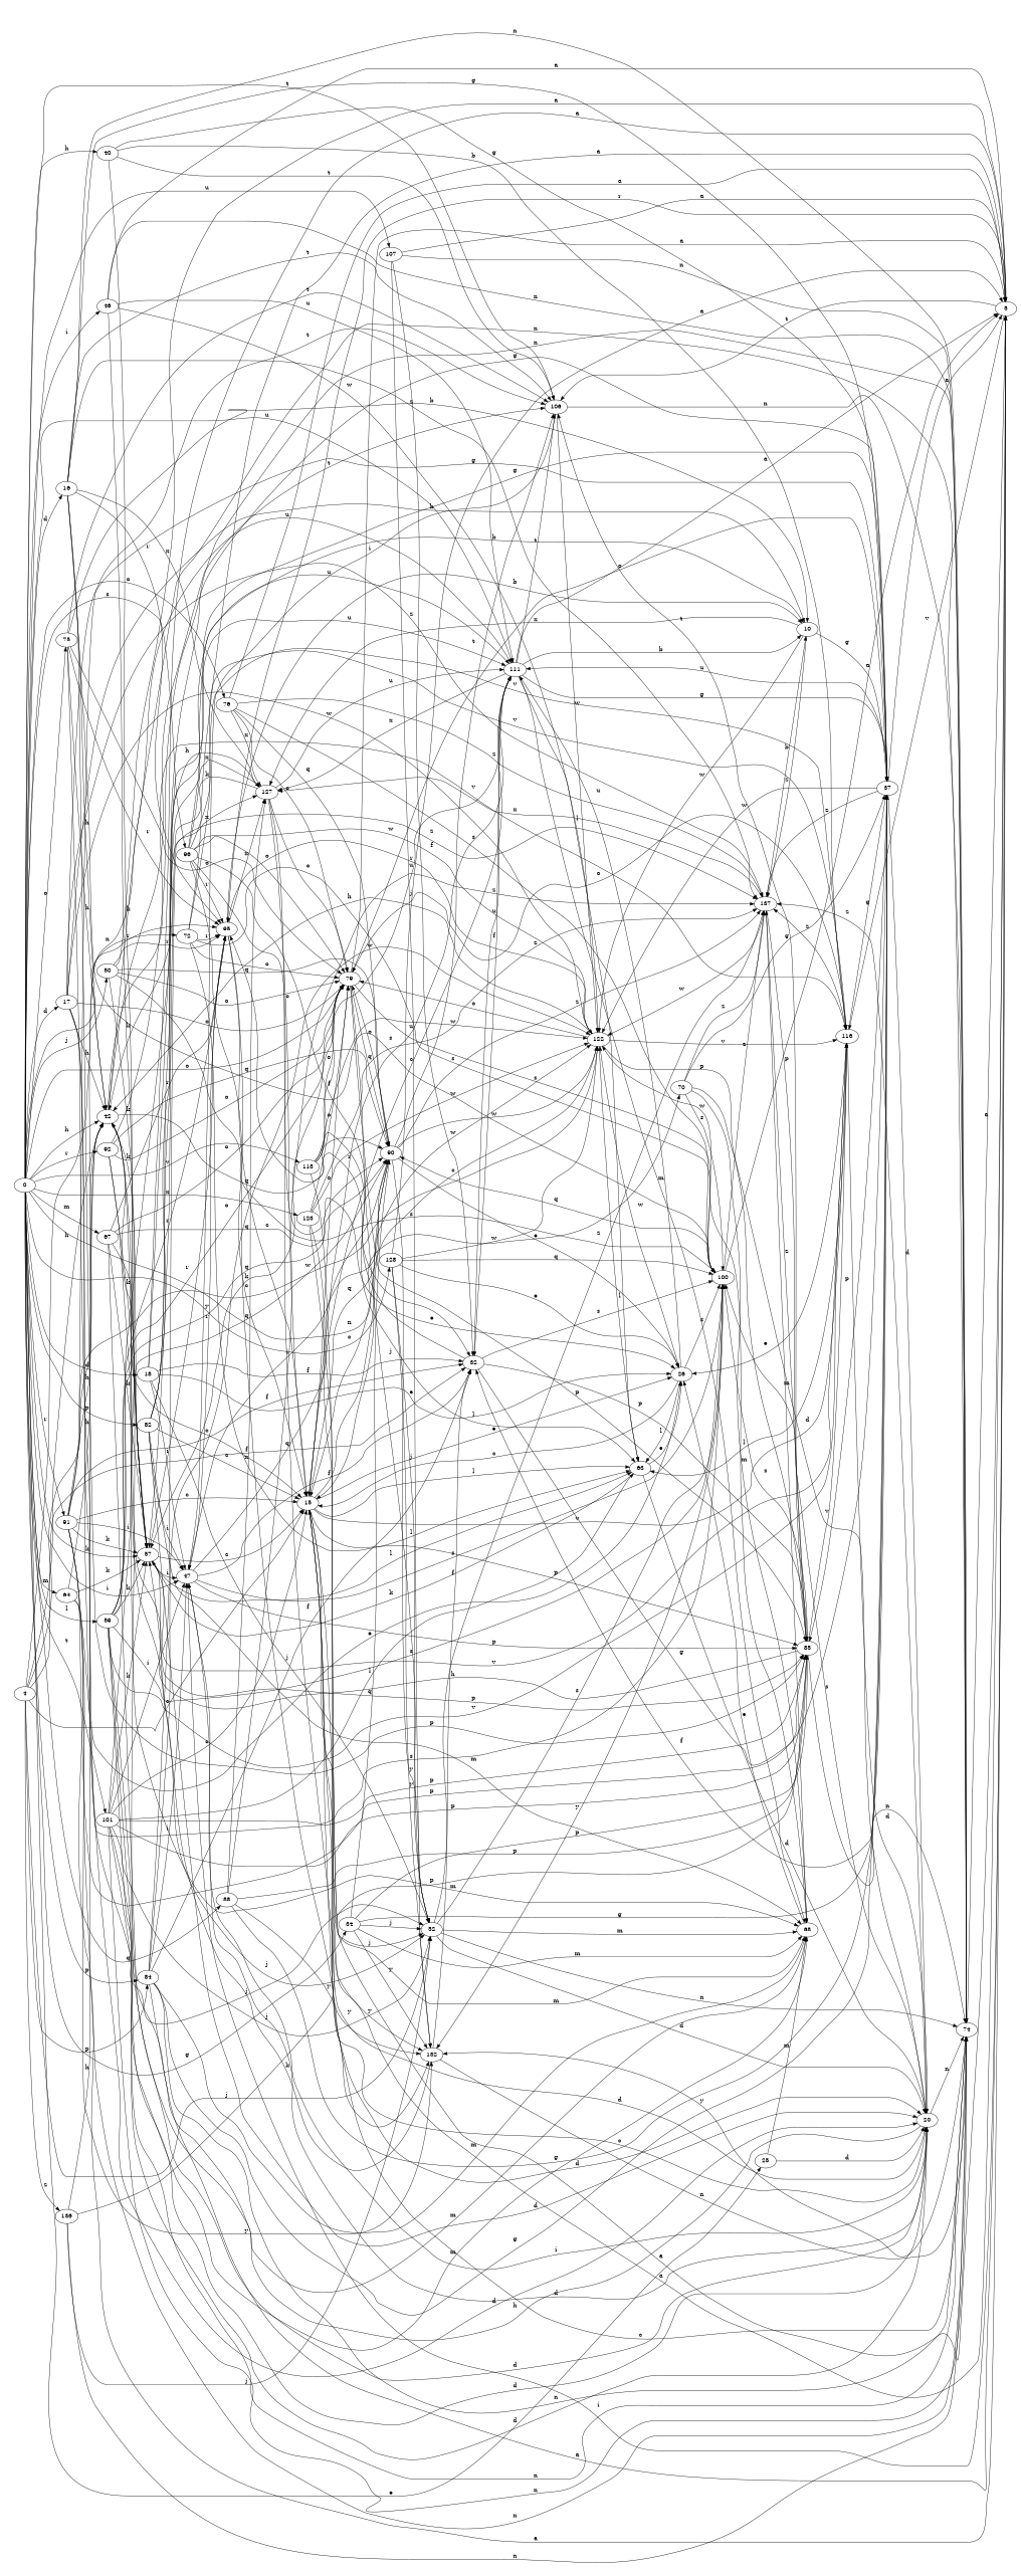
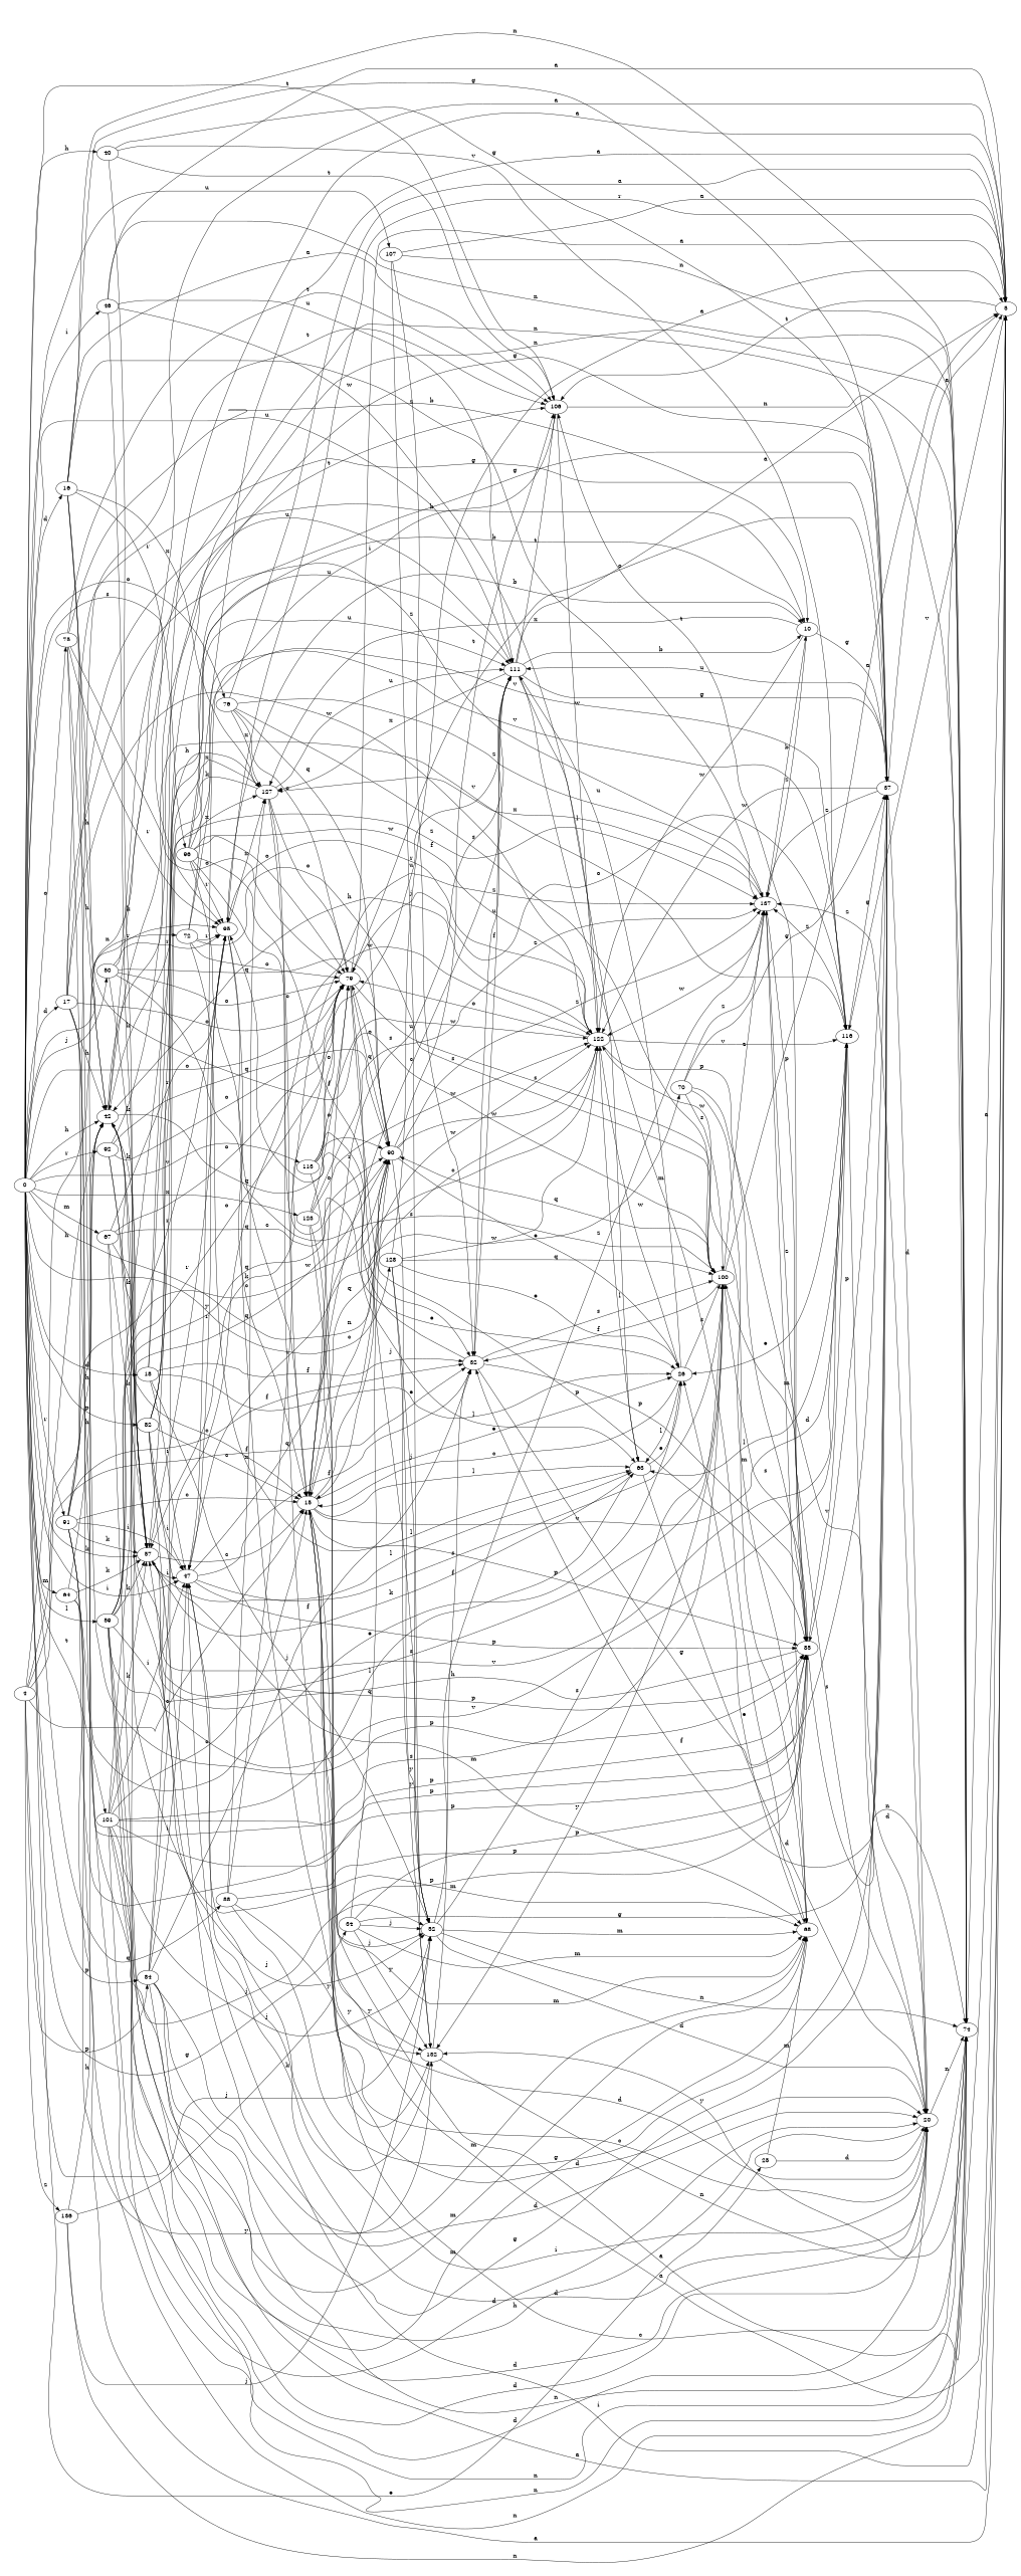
  strict digraph {
    rankdir=LR
    0
    16
    17
    18
    25
    34
    40
    42
    46
    47
    50
    57
    59
    64
    67
    70
    72
    75
    76
    79
    82
    84
    88
    91
    92
    96
    101
    106
    107
    111
    113
    123
    128
    95
    37
    127
    137
    85
    74
    100
    122
    10
    20
    32
    52
    5
    26
    68
    90
    132
    116
    15
    63
    4
    136
    0 -> 16 [label=d]
    0 -> 17 [label=d]
    0 -> 18 [label=d]
    0 -> 25 [label=e]
    0 -> 34 [label=g]
    0 -> 40 [label=h]
    0 -> 42 [label=h]
    0 -> 46 [label=i]
    0 -> 47 [label=i]
    0 -> 50 [label=j]
    0 -> 57 [label=k]
    0 -> 59 [label=l]
    0 -> 64 [label=m]
    0 -> 67 [label=m]
    0 -> 70 [label=n]
    0 -> 72 [label=n]
    0 -> 75 [label=o]
    0 -> 76 [label=o]
    0 -> 79 [label=o]
    0 -> 82 [label=p]
    0 -> 84 [label=p]
    0 -> 88 [label=q]
    0 -> 91 [label=r]
    0 -> 92 [label=r]
    0 -> 96 [label=s]
    0 -> 101 [label=t]
    0 -> 106 [label=t]
    0 -> 107 [label=u]
    0 -> 111 [label=u]
    0 -> 113 [label=v]
    0 -> 123 [label=x]
    0 -> 128 [label=y]
    16 -> 42 [label=h]
-   16 -> 106 [label=t]
+   16 -> 106 [label=a]
    16 -> 95 [label=r]
    16 -> 37 [label=g]
    16 -> 127 [label=x]
    16 -> 137 [label=z]
    16 -> 85 [label=p]
    16 -> 74 [label=n]
    16 -> 100 [label=s]
    17 -> 42 [label=h]
    17 -> 79 [label=o]
    17 -> 37 [label=g]
    17 -> 137 [label=z]
    17 -> 85 [label=p]
    17 -> 122 [label=w]
    17 -> 10 [label=b]
    17 -> 20 [label=d]
    18 -> 47 [label=i]
    18 -> 37 [label=g]
    18 -> 32 [label=f]
    18 -> 52 [label=j]
    18 -> 5 [label=a]
    18 -> 26 [label=e]
    25 -> 20 [label=d]
    25 -> 68 [label=m]
    34 -> 37 [label=g]
    34 -> 85 [label=p]
    34 -> 52 [label=j]
    34 -> 68 [label=m]
    34 -> 90 [label=q]
    34 -> 132 [label=y]
    40 -> 57 [label=k]
    40 -> 106 [label=t]
    40 -> 37 [label=g]
-   40 -> 116 [label=b]
+   40 -> 116 [label=v]
    42 -> 57 [label=k]
    42 -> 106 [label=t]
    42 -> 74 [label=n]
    42 -> 52 [label=j]
    42 -> 90 [label=q]
    42 -> 116 [label=v]
    46 -> 57 [label=k]
    46 -> 111 [label=u]
    46 -> 74 [label=n]
    46 -> 122 [label=w]
    46 -> 5 [label=a]
    47 -> 95 [label=r]
    47 -> 85 [label=p]
    47 -> 100 [label=s]
    47 -> 20 [label=d]
    47 -> 32 [label=f]
    47 -> 90 [label=q]
    50 -> 57 [label=k]
    50 -> 79 [label=o]
    50 -> 95 [label=r]
    50 -> 100 [label=s]
    50 -> 5 [label=a]
    50 -> 90 [label=q]
    57 -> 47 [label=i]
    57 -> 95 [label=r]
    57 -> 85 [label=p]
    57 -> 116 [label=v]
    57 -> 15 [label=c]
    57 -> 63 [label=l]
    59 -> 57 [label=k]
    59 -> 79 [label=o]
    59 -> 95 [label=r]
    59 -> 137 [label=z]
    59 -> 74 [label=n]
    59 -> 100 [label=s]
    59 -> 20 [label=d]
    59 -> 68 [label=m]
    59 -> 90 [label=q]
    59 -> 116 [label=v]
    64 -> 42 [label=h]
    64 -> 57 [label=k]
    64 -> 26 [label=e]
    64 -> 132 [label=y]
    67 -> 57 [label=k]
    67 -> 79 [label=o]
    67 -> 95 [label=r]
    67 -> 20 [label=d]
    67 -> 90 [label=q]
    67 -> 15 [label=c]
    70 -> 37 [label=g]
    70 -> 137 [label=z]
    70 -> 100 [label=s]
    70 -> 20 [label=d]
    70 -> 68 [label=m]
    72 -> 79 [label=o]
    72 -> 95 [label=r]
    72 -> 100 [label=s]
    72 -> 5 [label=a]
    72 -> 116 [label=v]
    72 -> 63 [label=l]
    75 -> 42 [label=h]
    75 -> 79 [label=o]
    75 -> 106 [label=t]
    75 -> 95 [label=r]
    75 -> 10 [label=b]
    75 -> 52 [label=j]
    76 -> 79 [label=o]
    76 -> 127 [label=x]
    76 -> 137 [label=z]
    76 -> 100 [label=s]
    76 -> 5 [label=a]
    76 -> 90 [label=q]
    79 -> 57 [label=k]
    79 -> 85 [label=p]
    79 -> 100 [label=s]
    79 -> 52 [label=j]
    79 -> 5 [label=a]
    79 -> 90 [label=q]
    82 -> 47 [label=i]
    82 -> 111 [label=u]
    82 -> 37 [label=g]
    82 -> 127 [label=x]
    82 -> 20 [label=d]
    82 -> 68 [label=m]
    82 -> 15 [label=c]
    84 -> 47 [label=i]
    84 -> 37 [label=g]
    84 -> 127 [label=x]
    84 -> 74 [label=n]
    84 -> 122 [label=w]
    84 -> 32 [label=f]
    84 -> 5 [label=a]
    84 -> 68 [label=m]
    88 -> 37 [label=g]
    88 -> 127 [label=x]
    88 -> 137 [label=z]
    88 -> 85 [label=p]
    88 -> 132 [label=y]
    91 -> 42 [label=h]
    91 -> 47 [label=i]
    91 -> 57 [label=k]
    91 -> 106 [label=t]
    91 -> 111 [label=u]
    91 -> 85 [label=p]
    91 -> 74 [label=n]
    91 -> 32 [label=f]
    91 -> 5 [label=a]
    91 -> 15 [label=c]
    92 -> 57 [label=k]
    92 -> 79 [label=o]
    92 -> 74 [label=n]
    92 -> 68 [label=m]
    92 -> 90 [label=q]
    96 -> 79 [label=o]
    96 -> 111 [label=u]
    96 -> 95 [label=r]
    96 -> 122 [label=w]
    96 -> 10 [label=b]
    96 -> 32 [label=f]
    96 -> 26 [label=e]
    96 -> 116 [label=v]
    96 -> 15 [label=c]
    101 -> 47 [label=i]
    101 -> 57 [label=k]
    101 -> 85 [label=p]
    101 -> 74 [label=n]
    101 -> 100 [label=s]
    101 -> 20 [label=d]
    101 -> 52 [label=j]
    101 -> 68 [label=m]
    101 -> 90 [label=q]
    101 -> 15 [label=c]
    101 -> 63 [label=l]
    106 -> 47 [label=i]
    106 -> 74 [label=n]
    106 -> 122 [label=w]
    107 -> 74 [label=n]
    107 -> 32 [label=f]
    107 -> 52 [label=j]
    107 -> 5 [label=a]
    111 -> 106 [label=t]
    111 -> 37 [label=g]
    111 -> 127 [label=x]
    111 -> 10 [label=b]
    111 -> 32 [label=f]
    111 -> 5 [label=a]
    111 -> 68 [label=m]
    111 -> 15 [label=c]
    111 -> 63 [label=l]
    113 -> 79 [label=o]
    113 -> 111 [label=u]
    113 -> 122 [label=w]
    113 -> 5 [label=a]
    113 -> 63 [label=l]
    123 -> 79 [label=o]
    123 -> 137 [label=z]
    123 -> 122 [label=w]
    123 -> 5 [label=a]
    123 -> 68 [label=m]
    128 -> 100 [label=q]
    128 -> 122 [label=w]
    128 -> 52 [label=j]
    128 -> 5 [label=a]
    128 -> 26 [label=e]
    128 -> 132 [label=y]
    95 -> 127 [label=x]
    95 -> 10 [label=b]
    95 -> 20 [label=d]
    95 -> 15 [label=c]
    37 -> 79 [label=o]
    37 -> 111 [label=u]
    37 -> 137 [label=z]
    37 -> 85 [label=p]
    37 -> 122 [label=w]
    37 -> 20 [label=d]
    37 -> 32 [label=f]
    37 -> 5 [label=a]
    127 -> 42 [label=h]
    127 -> 57 [label=k]
    127 -> 79 [label=o]
    127 -> 111 [label=u]
    127 -> 132 [label=y]
    127 -> 15 [label=c]
    137 -> 127 [label=x]
    137 -> 85 [label=p]
    137 -> 122 [label=w]
    137 -> 10 [label=b]
    137 -> 68 [label=m]
    85 -> 42 [label=h]
    85 -> 106 [label=t]
    85 -> 137 [label=z]
    85 -> 74 [label=n]
    85 -> 100 [label=s]
    85 -> 116 [label=v]
    74 -> 5 [label=a]
    74 -> 132 [label=y]
    74 -> 15 [label=c]
    100 -> 137 [label=z]
+   100 -> 32 [label=f]
    100 -> 5 [label=a]
    100 -> 90 [label=q]
    100 -> 132 [label=y]
    122 -> 42 [label=h]
    122 -> 79 [label=o]
    122 -> 95 [label=r]
    122 -> 85 [label=p]
    122 -> 116 [label=v]
    122 -> 15 [label=c]
    122 -> 63 [label=l]
    10 -> 37 [label=g]
    10 -> 127 [label=x]
    10 -> 137 [label=z]
    10 -> 122 [label=w]
    20 -> 42 [label=h]
    20 -> 47 [label=i]
    20 -> 137 [label=z]
    20 -> 74 [label=n]
    20 -> 100 [label=s]
    20 -> 15 [label=c]
    32 -> 111 [label=u]
    32 -> 95 [label=r]
    32 -> 37 [label=g]
    32 -> 85 [label=p]
    32 -> 100 [label=s]
    52 -> 137 [label=z]
    52 -> 74 [label=n]
    52 -> 100 [label=s]
    52 -> 20 [label=d]
    52 -> 68 [label=m]
    5 -> 47 [label=i]
    5 -> 106 [label=t]
    5 -> 95 [label=r]
    5 -> 116 [label=v]
    26 -> 111 [label=u]
    26 -> 100 [label=s]
    26 -> 122 [label=w]
    26 -> 15 [label=c]
    26 -> 63 [label=l]
    68 -> 122 [label=w]
    68 -> 26 [label=e]
    90 -> 47 [label=i]
    90 -> 79 [label=o]
    90 -> 106 [label=t]
    90 -> 137 [label=z]
    90 -> 122 [label=w]
    90 -> 26 [label=e]
    90 -> 132 [label=y]
    90 -> 15 [label=c]
    132 -> 57 [label=k]
    132 -> 74 [label=n]
    132 -> 32 [label=f]
    116 -> 79 [label=o]
    116 -> 37 [label=g]
    116 -> 137 [label=z]
    116 -> 20 [label=d]
    116 -> 26 [label=e]
    116 -> 63 [label=l]
    15 -> 79 [label=o]
    15 -> 111 [label=u]
    15 -> 85 [label=p]
    15 -> 122 [label=w]
    15 -> 20 [label=d]
    15 -> 52 [label=j]
    15 -> 26 [label=e]
    15 -> 90 [label=q]
    15 -> 132 [label=y]
    15 -> 116 [label=v]
    15 -> 63 [label=l]
    63 -> 57 [label=k]
    63 -> 20 [label=d]
    63 -> 26 [label=e]
    4 -> 42 [label=h]
    4 -> 84 [label=p]
    4 -> 95 [label=r]
    4 -> 122 [label=w]
    4 -> 32 [label=f]
    4 -> 52 [label=j]
    4 -> 15 [label=c]
    4 -> 136 [label=z]
    136 -> 42 [label=h]
    136 -> 85 [label=p]
    136 -> 74 [label=n]
    136 -> 52 [label=j]
  }
